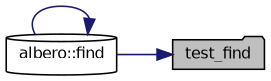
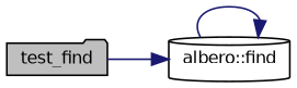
  digraph {
    rankdir=LR
    node [color=black fontname=Helvetica fontsize=10 style=filled]
    edge [color=midnightblue fontname=Helvetica fontsize=10 labelfontname=Helvetica labelfontsize=10 style=solid]
    n1 [fillcolor=grey75 fontcolor=black height=0.2 label=test_find shape=folder width=0.4]
    n2 [fillcolor=white height=0.2 label="albero::find" shape=cylinder width=0.4]
-   n2 -> n1
+   n1 -> n2
    n2 -> n2
  }
